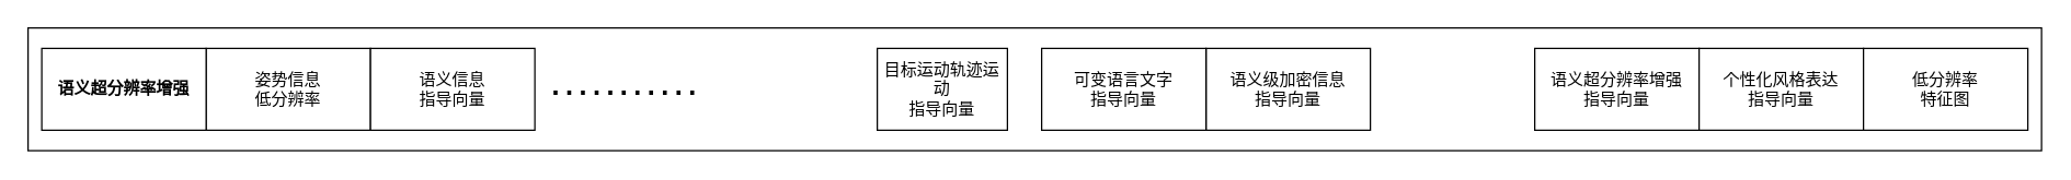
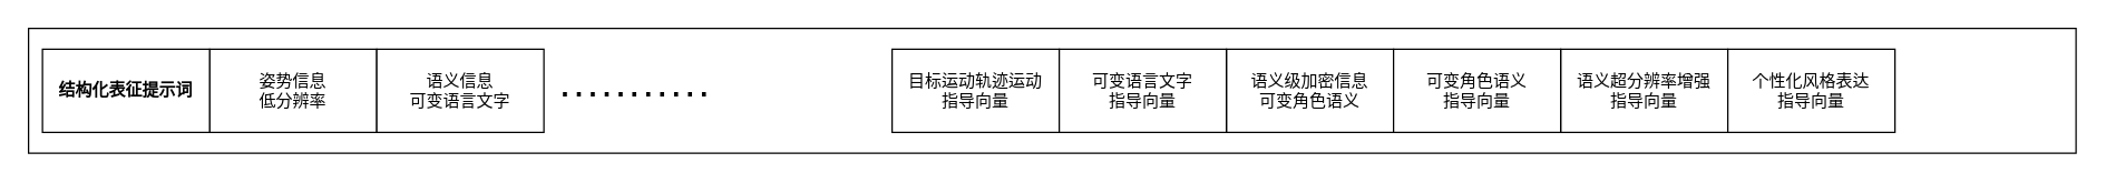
  <mxCell id="0" />
  <mxCell id="1" parent="0" />
  <mxCell id="2" value="" style="rounded=0;whiteSpace=wrap;html=1;" vertex="1" parent="1"><mxGeometry x="20" y="20" width="1470" height="90" as="geometry" /></mxCell>
  <mxCell id="3" value="姿势信息&lt;div&gt;低分辨率&lt;/div&gt;" style="rounded=0;whiteSpace=wrap;html=1;" vertex="1" parent="1"><mxGeometry x="150" y="35" width="120" height="60" as="geometry" /></mxCell>
- <mxCell id="4" value="语义信息&lt;div&gt;指导向量&lt;/div&gt;" style="rounded=0;whiteSpace=wrap;html=1;" vertex="1" parent="1"><mxGeometry x="270" y="35" width="120" height="60" as="geometry" /></mxCell>
- <mxCell id="5" value="&lt;b&gt;语义超分辨率增强&lt;/b&gt;" style="rounded=0;whiteSpace=wrap;html=1;" vertex="1" parent="1"><mxGeometry x="30" y="35" width="120" height="60" as="geometry" /></mxCell>
+ <mxCell id="4" value="语义信息&lt;div&gt;可变语言文字&lt;/div&gt;" style="rounded=0;whiteSpace=wrap;html=1;" vertex="1" parent="1"><mxGeometry x="270" y="35" width="120" height="60" as="geometry" /></mxCell>
+ <mxCell id="5" value="&lt;b&gt;结构化表征提示词&lt;/b&gt;" style="rounded=0;whiteSpace=wrap;html=1;" vertex="1" parent="1"><mxGeometry x="30" y="35" width="120" height="60" as="geometry" /></mxCell>
  <mxCell id="6" value="&lt;font style=&quot;font-size: 30px;&quot;&gt;···········&lt;/font&gt;" style="text;html=1;align=center;verticalAlign=middle;resizable=0;points=[];autosize=1;strokeColor=none;fillColor=none;" vertex="1" parent="1"><mxGeometry x="390" y="40" width="130" height="50" as="geometry" /></mxCell>
- <mxCell id="7" value="目标运动轨迹运动&lt;div&gt;指导向量&lt;/div&gt;" style="rounded=0;whiteSpace=wrap;html=1;" vertex="1" parent="1"><mxGeometry x="640" y="35" width="95" height="60" as="geometry" /></mxCell>
- <mxCell id="8" value="语义级加密信息&lt;div&gt;指导向量&lt;/div&gt;" style="rounded=0;whiteSpace=wrap;html=1;" vertex="1" parent="1"><mxGeometry x="880" y="35" width="120" height="60" as="geometry" /></mxCell>
+ <mxCell id="7" value="目标运动轨迹运动&lt;div&gt;指导向量&lt;/div&gt;" style="rounded=0;whiteSpace=wrap;html=1;" vertex="1" parent="1"><mxGeometry x="640" y="35" width="120" height="60" as="geometry" /></mxCell>
+ <mxCell id="8" value="语义级加密信息&lt;div&gt;可变角色语义&lt;/div&gt;" style="rounded=0;whiteSpace=wrap;html=1;" vertex="1" parent="1"><mxGeometry x="880" y="35" width="120" height="60" as="geometry" /></mxCell>
  <mxCell id="9" value="语义超分辨率增强&lt;div&gt;指导向量&lt;/div&gt;" style="rounded=0;whiteSpace=wrap;html=1;" vertex="1" parent="1"><mxGeometry x="1120" y="35" width="120" height="60" as="geometry" /></mxCell>
  <mxCell id="10" value="可变语言文字&lt;div&gt;指导向量&lt;/div&gt;" style="rounded=0;whiteSpace=wrap;html=1;" vertex="1" parent="1"><mxGeometry x="760" y="35" width="120" height="60" as="geometry" /></mxCell>
+ <mxCell id="11" value="&lt;div&gt;可变角色语义&lt;/div&gt;&lt;div&gt;指导向量&lt;/div&gt;" style="rounded=0;whiteSpace=wrap;html=1;" vertex="1" parent="1"><mxGeometry x="1000" y="35" width="120" height="60" as="geometry" /></mxCell>
  <mxCell id="12" value="&lt;div&gt;个性化风格表达&lt;/div&gt;&lt;div&gt;指导向量&lt;/div&gt;" style="rounded=0;whiteSpace=wrap;html=1;" vertex="1" parent="1"><mxGeometry x="1240" y="35" width="120" height="60" as="geometry" /></mxCell>
- <mxCell id="13" value="&lt;div&gt;低分辨率&lt;/div&gt;&lt;div&gt;特征图&lt;/div&gt;" style="rounded=0;whiteSpace=wrap;html=1;" vertex="1" parent="1"><mxGeometry x="1360" y="35" width="120" height="60" as="geometry" /></mxCell>
